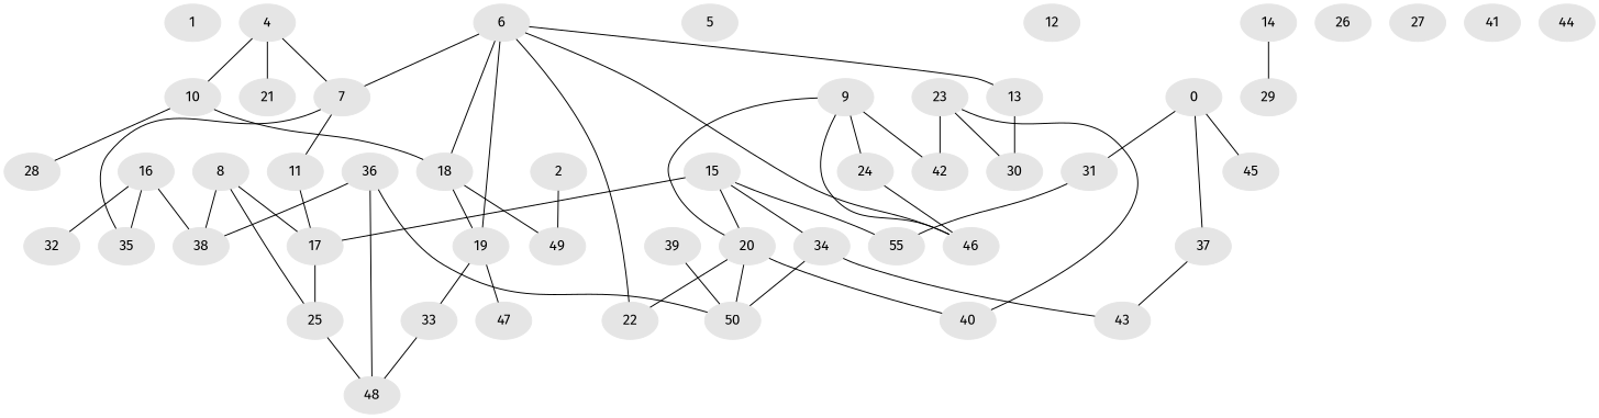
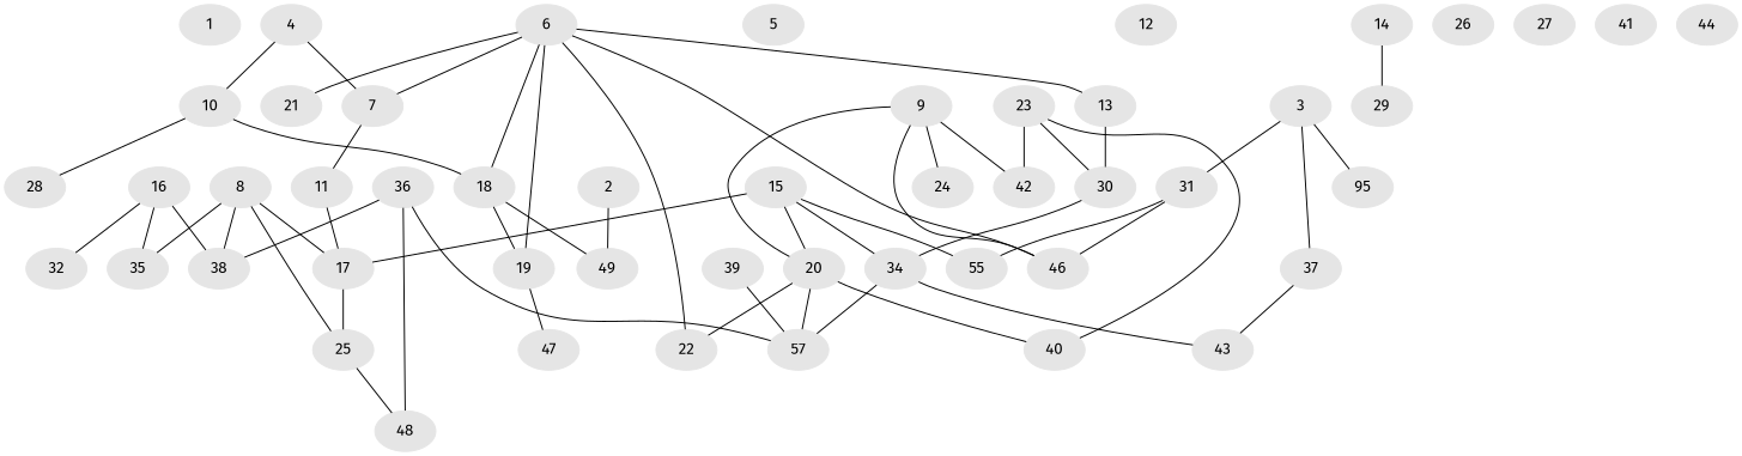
  graph {
    fontname="Fira Sans"
    node [color=gray90 fontname="Fira Sans" style=filled]
    edge [fontname="Fira Sans"]
    1
    2
    49
-   3 [label=0]
+   3
    31
    37
-   45
+   45 [label=95]
    46
    n9 [label=55]
    43
    4
    7
    10
    11
    35
    18
    28
    5
    6
    13
    19
    21
    22
    30
-   33
    47
    17
    8
    25
    38
    48
    9
    20
    24
    42
    40
-   50
+   50 [label=57]
    12
    34
    14
    29
    15
    16
    32
    23
    26
    27
    36
    39
    41
    44
    2 -- 49
    3 -- 31
    3 -- 37
    3 -- 45
-   24 -- 46
+   31 -- 46
    31 -- n9
    37 -- 43
    4 -- 7
    4 -- 10
    7 -- 11
-   7 -- 35
+   8 -- 35
    10 -- 18
    10 -- 28
    11 -- 17
    18 -- 49
    18 -- 19
    6 -- 46
    6 -- 7
    6 -- 18
    6 -- 13
    6 -- 19
-   4 -- 21
+   6 -- 21
    6 -- 22
    13 -- 30
-   19 -- 33
    19 -- 47
-   33 -- 48
+   30 -- 34
    17 -- 25
    8 -- 17
    8 -- 25
    8 -- 38
    25 -- 48
    9 -- 46
    9 -- 20
    9 -- 24
    9 -- 42
    20 -- 22
    20 -- 40
    20 -- 50
    34 -- 43
    34 -- 50
    14 -- 29
    15 -- n9
    15 -- 17
    15 -- 20
    15 -- 34
    16 -- 35
    16 -- 38
    16 -- 32
    23 -- 30
    23 -- 42
    23 -- 40
    36 -- 38
    36 -- 48
    36 -- 50
    39 -- 50
  }
